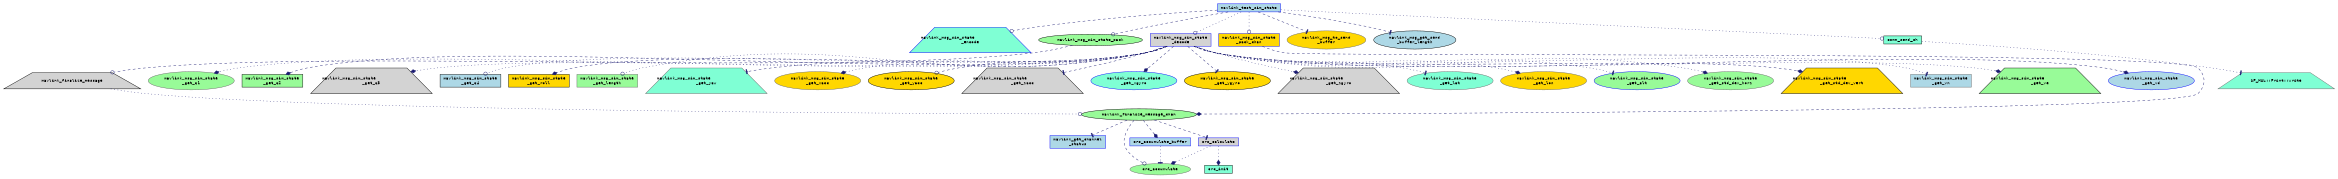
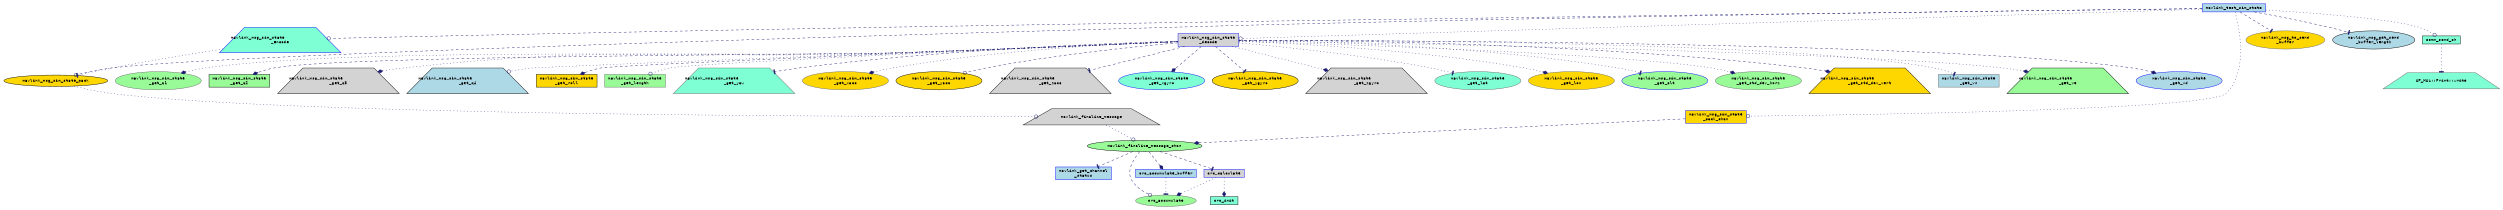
  digraph {
    fontname="DejaVu Sans Mono"
    rankdir=TB
    node [color=black fillcolor=gold fontname="DejaVu Sans Mono" fontsize=10 shape=ellipse style=filled]
    edge [arrowhead=diamond color=midnightblue fontname="DejaVu Sans Mono" fontsize=10 labelfontname=Helvetica labelfontsize=10 style=dotted]
    n1 [color=blue fillcolor=lightblue fontcolor=black height=0.2 label=mavlink_test_sim_state shape=box width=0.4]
    n2 [color=blue fillcolor=aquamarine height=0.2 label="mavlink_msg_sim_state\l_encode" shape=trapezium width=0.4]
-   n3 [fillcolor=palegreen height=0.2 label=mavlink_msg_sim_state_pack width=0.4]
+   n3 [height=0.2 label=mavlink_msg_sim_state_pack width=0.4]
    n4 [color=blue fillcolor=lightgrey height=0.2 label="mavlink_msg_sim_state\l_decode" shape=box width=0.4]
    n5 [color=blue height=0.2 label="mavlink_msg_sim_state\l_pack_chan" shape=box width=0.4]
    n6 [color=gray40 height=0.2 label="mavlink_msg_to_send\l_buffer" width=0.4]
    n7 [fillcolor=lightblue height=0.2 label="mavlink_msg_get_send\l_buffer_length" width=0.4]
    n8 [fillcolor=aquamarine height=0.2 label=comm_send_ch shape=box width=0.4]
    n9 [fillcolor=lightgrey height=0.2 label=mavlink_finalize_message shape=trapezium width=0.4]
    n10 [color=gray40 fillcolor=palegreen height=0.2 label="mavlink_msg_sim_state\l_get_q1" width=0.4]
    n11 [fillcolor=palegreen height=0.2 label="mavlink_msg_sim_state\l_get_q2" shape=box width=0.4]
    n12 [fillcolor=lightgrey height=0.2 label="mavlink_msg_sim_state\l_get_q3" shape=trapezium width=0.4]
-   n13 [fillcolor=lightblue height=0.2 label="mavlink_msg_sim_state\l_get_q4" shape=box width=0.4]
+   n13 [fillcolor=lightblue height=0.2 label="mavlink_msg_sim_state\l_get_q4" shape=trapezium width=0.4]
    n14 [height=0.2 label="mavlink_msg_sim_state\l_get_roll" shape=box width=0.4]
    n15 [color=gray40 fillcolor=palegreen height=0.2 label="mavlink_msg_sim_state\l_get_length" shape=box width=0.4]
    n16 [color=gray40 fillcolor=aquamarine height=0.2 label="mavlink_msg_sim_state\l_get_yaw" shape=trapezium width=0.4]
    n17 [color=gray40 height=0.2 label="mavlink_msg_sim_state\l_get_xacc" width=0.4]
    n18 [height=0.2 label="mavlink_msg_sim_state\l_get_yacc" width=0.4]
    n19 [fillcolor=lightgrey height=0.2 label="mavlink_msg_sim_state\l_get_zacc" shape=trapezium width=0.4]
    n20 [color=blue fillcolor=aquamarine height=0.2 label="mavlink_msg_sim_state\l_get_xgyro" width=0.4]
    n21 [height=0.2 label="mavlink_msg_sim_state\l_get_ygyro" width=0.4]
    n22 [fillcolor=lightgrey height=0.2 label="mavlink_msg_sim_state\l_get_zgyro" shape=trapezium width=0.4]
    n23 [color=gray40 fillcolor=aquamarine height=0.2 label="mavlink_msg_sim_state\l_get_lat" width=0.4]
    n24 [color=gray40 height=0.2 label="mavlink_msg_sim_state\l_get_lon" width=0.4]
    n25 [color=blue fillcolor=palegreen height=0.2 label="mavlink_msg_sim_state\l_get_alt" width=0.4]
    n26 [color=gray40 fillcolor=palegreen height=0.2 label="mavlink_msg_sim_state\l_get_std_dev_horz" width=0.4]
    n27 [height=0.2 label="mavlink_msg_sim_state\l_get_std_dev_vert" shape=trapezium width=0.4]
    n28 [color=gray40 fillcolor=lightblue height=0.2 label="mavlink_msg_sim_state\l_get_vn" shape=box width=0.4]
    n29 [fillcolor=palegreen height=0.2 label="mavlink_msg_sim_state\l_get_ve" shape=trapezium width=0.4]
    n30 [color=blue fillcolor=lightblue height=0.2 label="mavlink_msg_sim_state\l_get_vd" width=0.4]
    n31 [fillcolor=palegreen height=0.2 label=mavlink_finalize_message_chan width=0.4]
    n32 [color=gray40 fillcolor=aquamarine height=0.2 label="AP_HAL::Print::write" shape=trapezium width=0.4]
    n33 [color=blue fillcolor=lightblue height=0.2 label="mavlink_get_channel\l_status" shape=box width=0.4]
    n34 [color=blue fillcolor=lightgrey height=0.2 label=crc_calculate shape=box width=0.4]
    n35 [color=gray40 fillcolor=palegreen height=0.2 label=crc_accumulate width=0.4]
    n36 [color=blue fillcolor=lightblue height=0.2 label=crc_accumulate_buffer shape=box width=0.4]
    n37 [fillcolor=aquamarine height=0.2 label=crc_init shape=box width=0.4]
    n1 -> n2 [arrowhead=odot style=dashed]
    n1 -> n3 [arrowhead=odot style=dashed]
    n1 -> n4 [arrowhead=odot]
    n1 -> n5 [arrowhead=odot]
    n1 -> n6 [arrowhead=tee style=dashed]
    n1 -> n7 [arrowhead=tee style=dashed]
    n1 -> n8 [arrowhead=odot]
-   n3 -> n9 [arrowhead=odot style=dashed]
+   n2 -> n3 [arrowhead=tee]
+   n3 -> n9 [arrowhead=odot]
    n4 -> n10
    n4 -> n11 [style=dashed]
    n4 -> n12
    n4 -> n13 [arrowhead=odot]
    n4 -> n14 [style=dashed]
    n4 -> n15 [arrowhead=odot]
    n4 -> n16 [arrowhead=tee style=dashed]
    n4 -> n17
    n4 -> n18 [arrowhead=odot style=dashed]
    n4 -> n19 [arrowhead=tee style=dashed]
    n4 -> n20 [style=dashed]
    n4 -> n21 [arrowhead=tee style=dashed]
    n4 -> n22
    n4 -> n23 [arrowhead=tee]
    n4 -> n24
    n4 -> n25 [arrowhead=tee]
    n4 -> n26
    n4 -> n27 [style=dashed]
    n4 -> n28 [arrowhead=tee]
    n4 -> n29
    n4 -> n30 [style=dashed]
    n5 -> n31 [style=dashed]
    n8 -> n32 [arrowhead=tee]
    n9 -> n31 [arrowhead=odot]
    n31 -> n33 [arrowhead=tee style=dashed]
    n31 -> n34 [arrowhead=tee style=dashed]
    n31 -> n35 [arrowhead=odot style=dashed]
    n31 -> n36 [style=dashed]
    n34 -> n35
    n34 -> n37
    n36 -> n35 [arrowhead=tee]
  }
